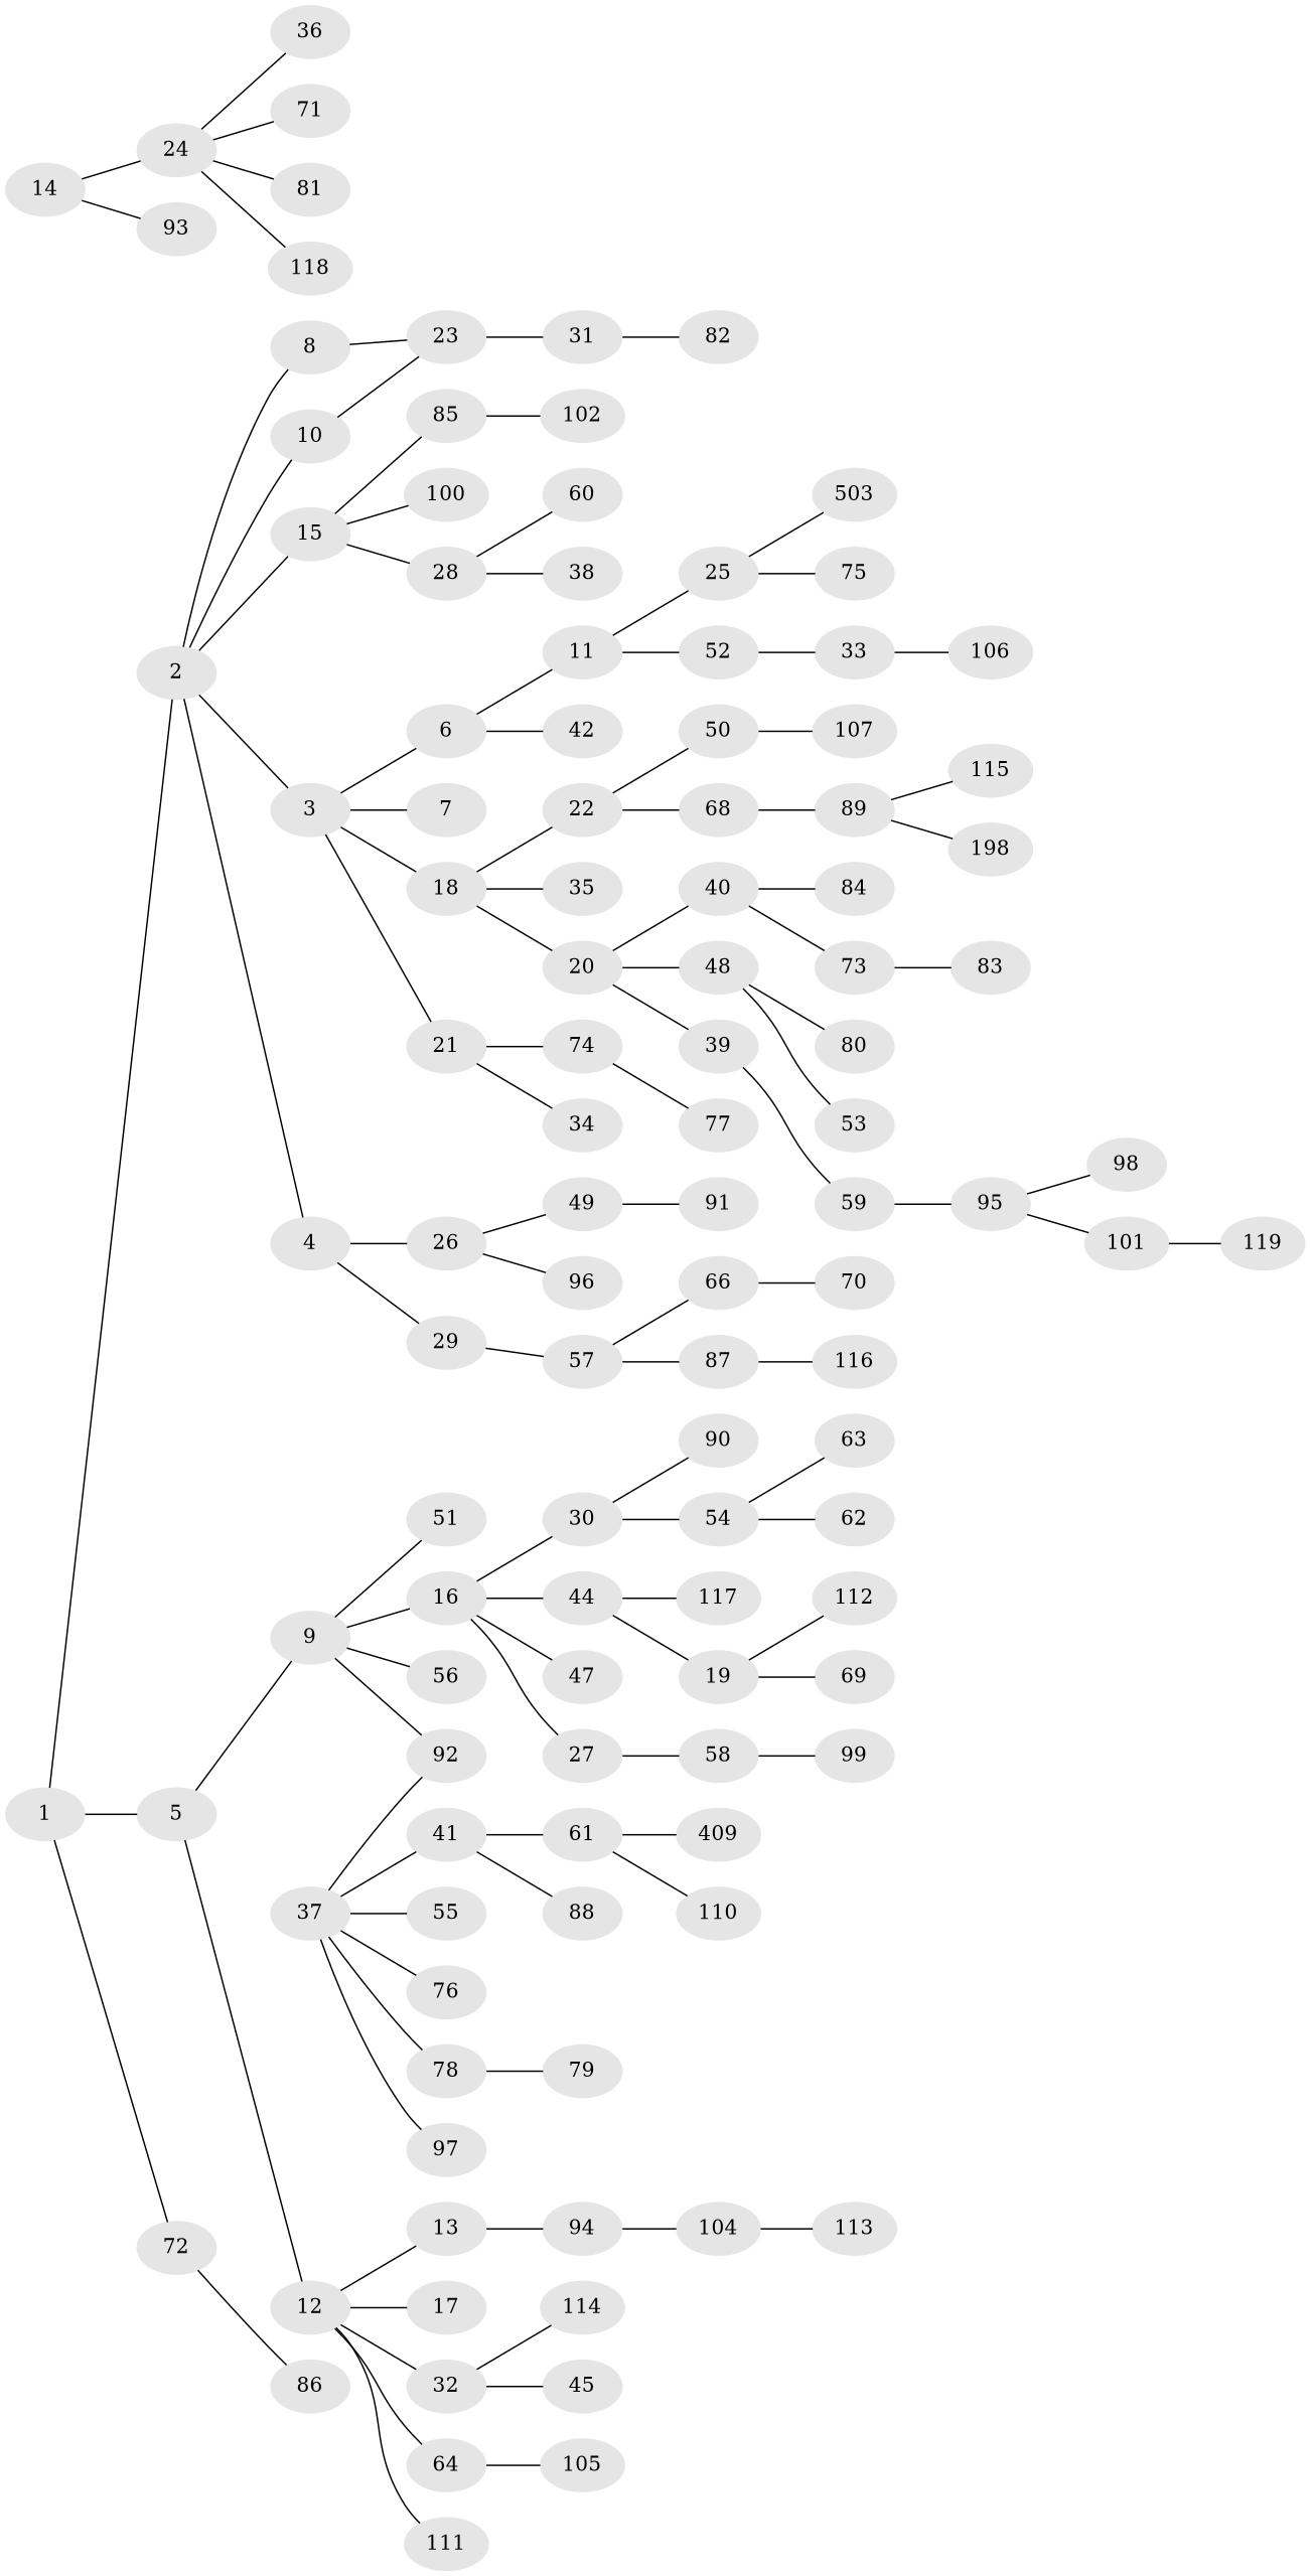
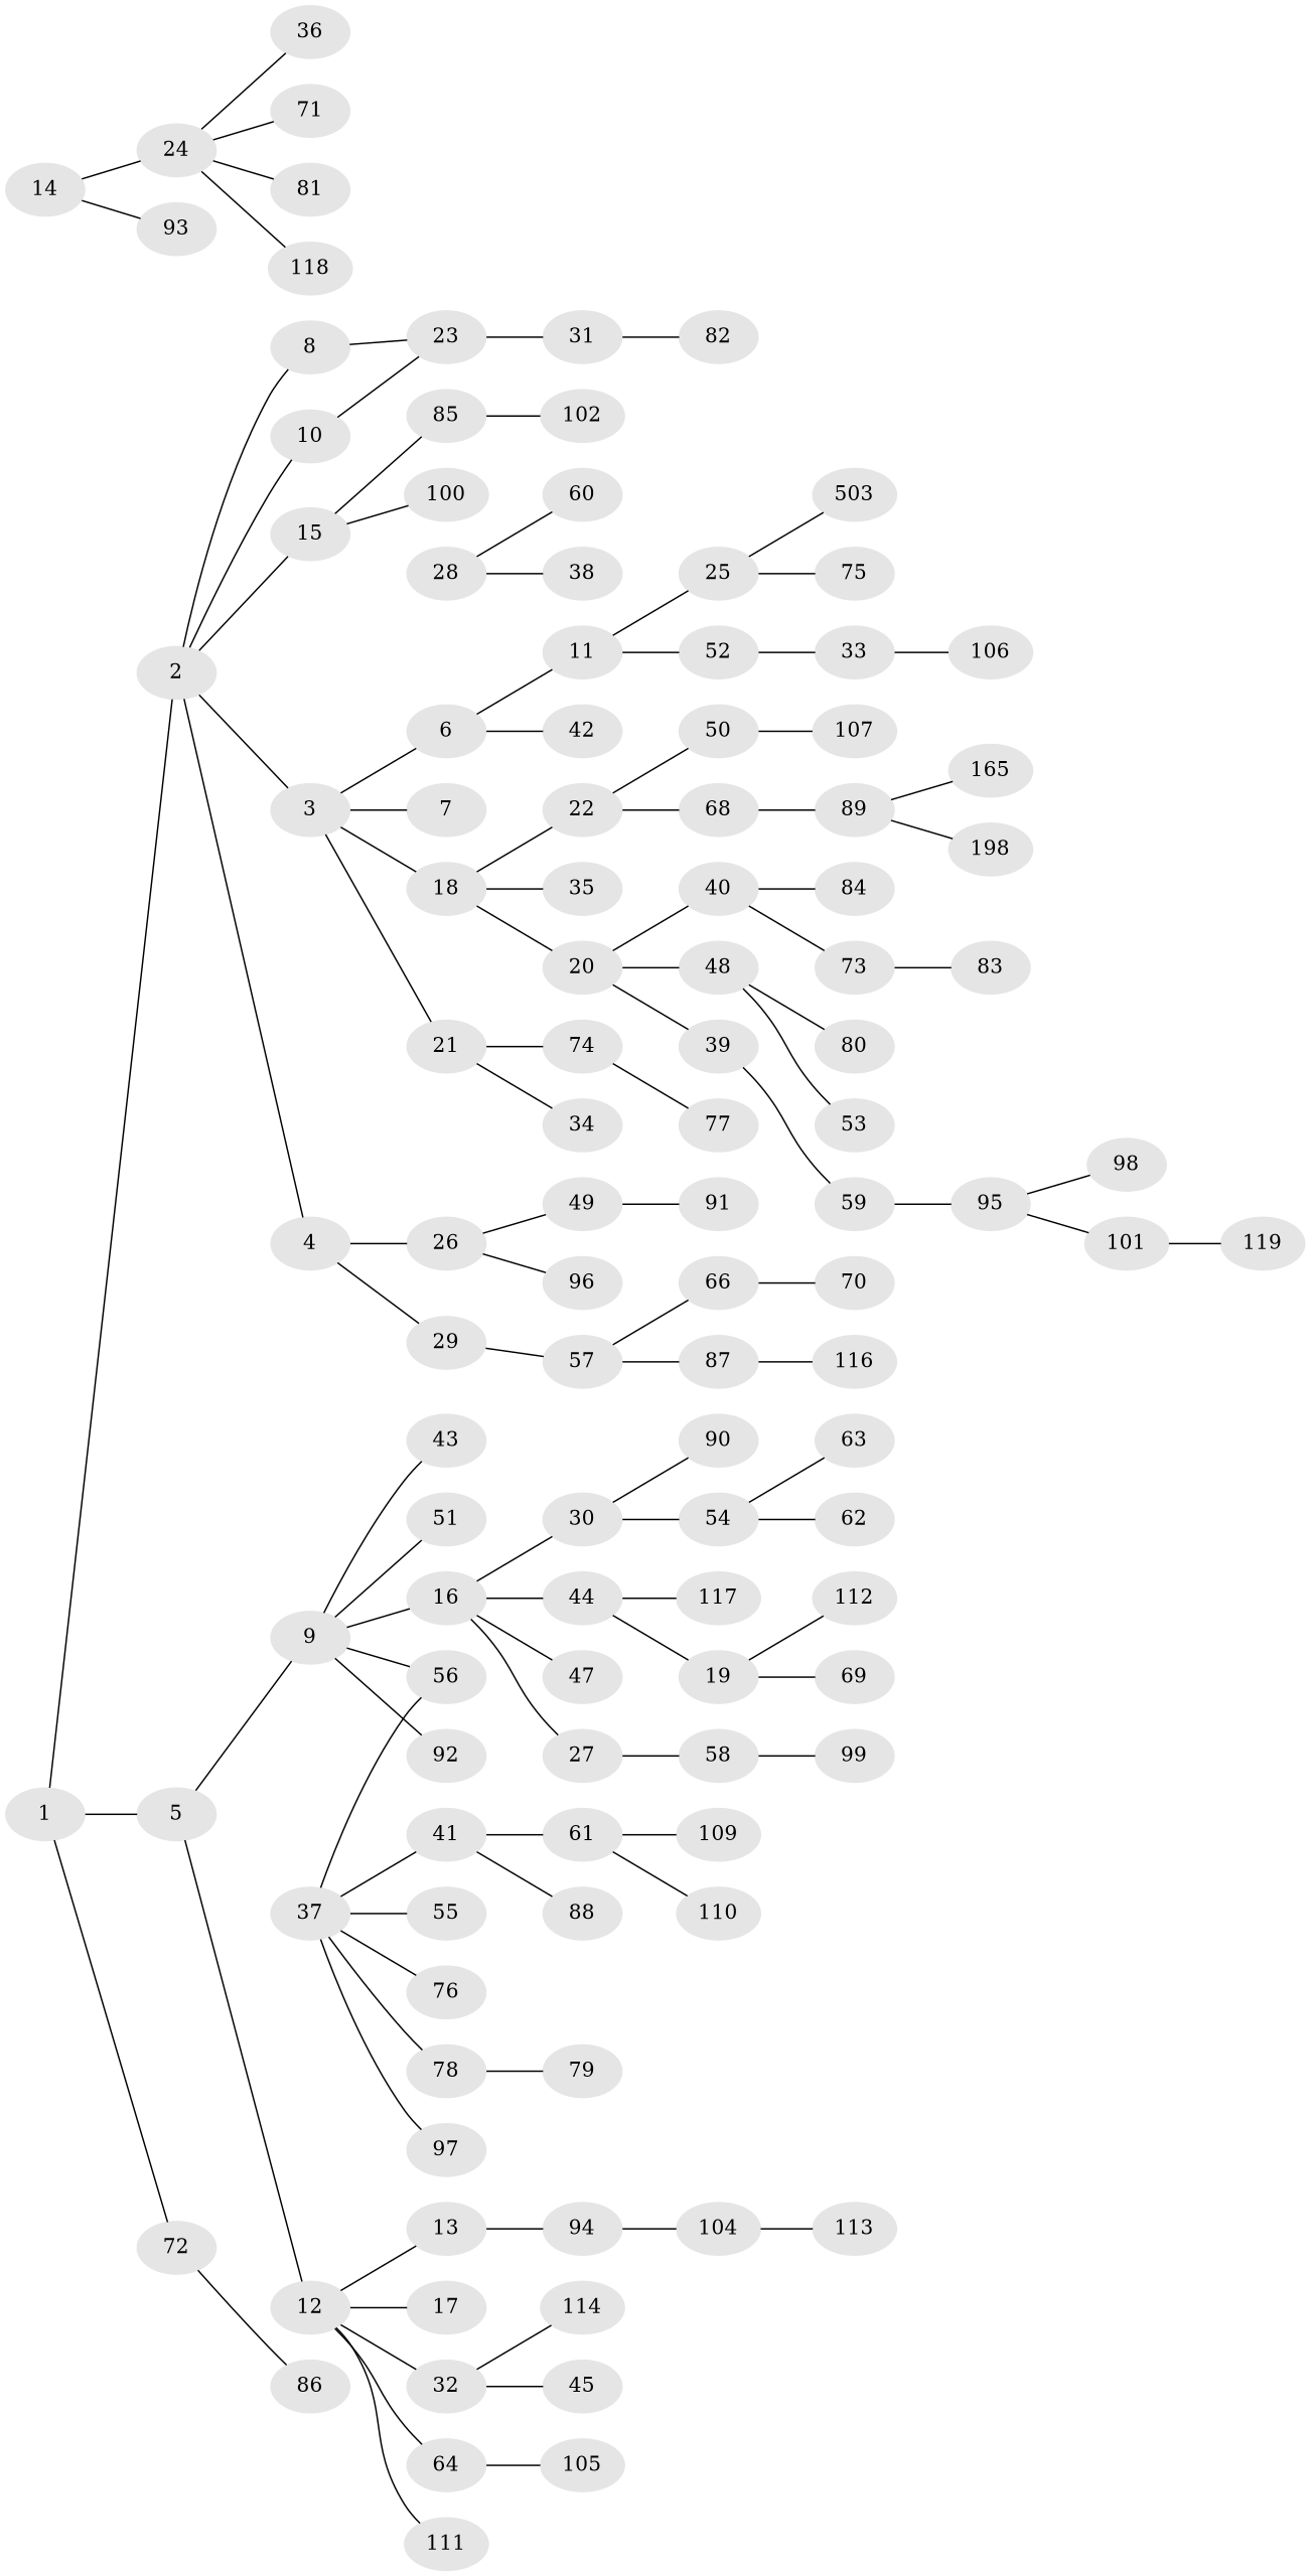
  graph {
    rankdir=LR
    node [color=gray90 style=filled]
    1
    2
    5
    72
    3
    4
    8
    10
    15
    9
    12
    86
    6
    7
    18
    21
    26
    29
    23
    28
    85
    100
    11
    42
    20
    22
    35
    34
    74
    49
    96
    57
    16
+   43
    51
    92
    56
    13
    17
    32
    64
    111
    25
    52
    31
    27
    30
    44
    47
    37
    41
    55
    76
    78
    97
    14
    24
    93
    75
    n60 [label=503]
    33
    106
    94
    45
    114
    105
    104
    36
    71
    81
    118
    38
    60
    102
    19
    69
    112
    58
    54
    90
    117
    39
    40
    48
    50
    68
    59
    73
    84
    53
    80
    77
    107
    89
    82
    91
    99
    66
    87
    62
    63
    61
    88
    79
    95
    83
-   109 [label=409]
+   109
    110
    70
    116
    98
    101
    n113 [label=198]
-   115
+   115 [label=165]
    113
    119
    1 -- 2
    1 -- 5
    1 -- 72
    2 -- 3
    2 -- 4
    2 -- 8
    2 -- 10
    2 -- 15
    5 -- 9
    5 -- 12
    72 -- 86
    3 -- 6
    3 -- 7
    3 -- 18
    3 -- 21
    4 -- 26
    4 -- 29
    8 -- 23
    10 -- 23
-   15 -- 28
    15 -- 85
    15 -- 100
    9 -- 16
+   9 -- 43
    9 -- 51
    9 -- 92
    9 -- 56
    12 -- 13
    12 -- 17
    12 -- 32
    12 -- 64
    12 -- 111
    6 -- 11
    6 -- 42
    18 -- 20
    18 -- 22
    18 -- 35
    21 -- 34
    21 -- 74
    26 -- 49
    26 -- 96
    29 -- 57
    23 -- 31
    28 -- 38
    28 -- 60
    85 -- 102
    11 -- 25
    11 -- 52
    20 -- 39
    20 -- 40
    20 -- 48
    22 -- 50
    22 -- 68
    74 -- 77
    49 -- 91
    57 -- 66
    57 -- 87
    16 -- 27
    16 -- 30
    16 -- 44
    16 -- 47
    13 -- 94
    32 -- 45
    32 -- 114
    64 -- 105
    25 -- 75
    25 -- n60
    52 -- 33
    31 -- 82
    27 -- 58
    30 -- 54
    30 -- 90
    44 -- 19
    44 -- 117
-   37 -- 92
+   37 -- 56
    37 -- 41
    37 -- 55
    37 -- 76
    37 -- 78
    37 -- 97
    41 -- 61
    41 -- 88
    78 -- 79
    14 -- 24
    14 -- 93
    24 -- 36
    24 -- 71
    24 -- 81
    24 -- 118
    33 -- 106
    94 -- 104
    104 -- 113
    19 -- 69
    19 -- 112
    58 -- 99
    54 -- 62
    54 -- 63
    39 -- 59
    40 -- 73
    40 -- 84
    48 -- 53
    48 -- 80
    50 -- 107
    68 -- 89
    59 -- 95
    73 -- 83
    89 -- n113
    89 -- 115
    66 -- 70
    87 -- 116
    61 -- 109
    61 -- 110
    95 -- 98
    95 -- 101
    101 -- 119
  }
